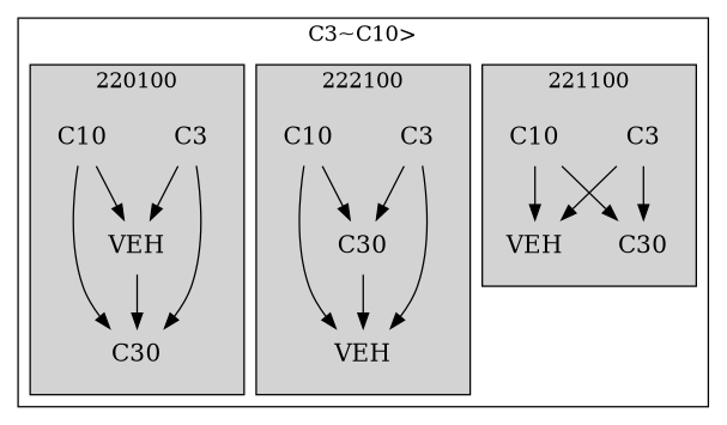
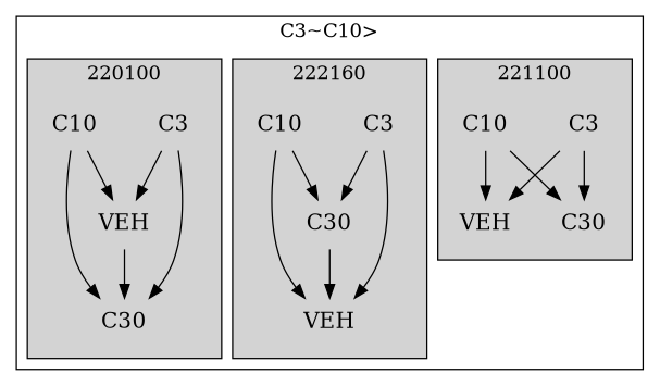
  strict digraph {
    compound=false
    labelloc=t
    node [fontsize=16 shape=plaintext]
    n1 [label=VEH]
    n2 [label=C3]
    n3 [label=C30]
    n4 [label=C10]
    n5 [label=VEH]
    n6 [label=C3]
    n7 [label=C30]
    n8 [label=C10]
    n9 [label=VEH]
    n10 [label=C30]
    n11 [label=C3]
    n12 [label=C10]
    subgraph cluster_1 {
      label="C3~C10>"
      subgraph cluster_2 {
        label=221100
        style=filled
        n1
        n2
        n3
        n4
      }
      subgraph cluster_3 {
-       label=222100
+       label=222160
        style=filled
        n5
        n6
        n7
        n8
      }
      subgraph cluster_4 {
        label=220100
        style=filled
        n9
        n10
        n11
        n12
      }
    }
    n2 -> n1
    n2 -> n3
    n4 -> n1
    n4 -> n3
    n6 -> n5
    n6 -> n7
    n7 -> n5
    n8 -> n5
    n8 -> n7
    n9 -> n10
    n11 -> n9
    n11 -> n10
    n12 -> n9
    n12 -> n10
  }
